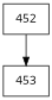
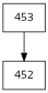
  digraph {
    fontname="Open Sans"
    node [shape=record fontname="Open Sans"]
    n1 [label="{452}"]
    n2 [label="{453}"]
-   n1 -> n2 [fontname="Open Sans"]
+   n2 -> n1 [fontname="Open Sans"]
  }
